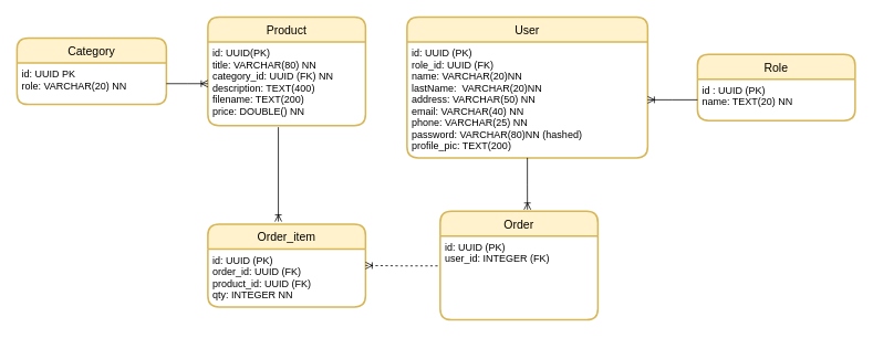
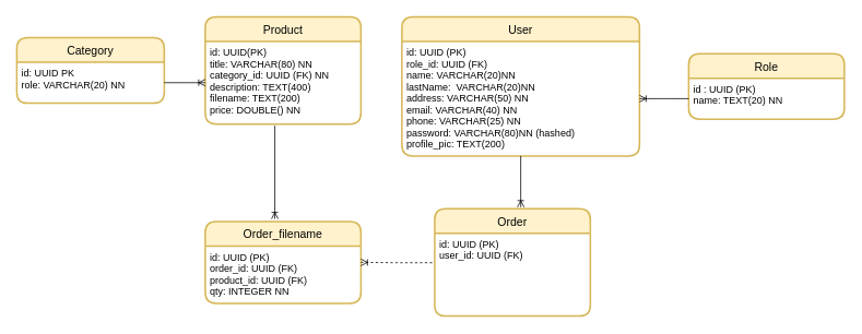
  <mxCell id="0" />
  <mxCell id="1" parent="0" />
  <mxCell id="2" value="User" style="swimlane;childLayout=stackLayout;horizontal=1;startSize=30;horizontalStack=0;rounded=1;fontSize=14;fontStyle=0;strokeWidth=2;resizeParent=0;resizeLast=1;shadow=0;dashed=0;align=center;fillColor=#fff2cc;strokeColor=#d6b656;" parent="1" vertex="1"><mxGeometry x="490" y="20" width="290" height="170" as="geometry" /></mxCell>
  <mxCell id="3" value="id: UUID (PK)&#10;role_id: UUID (FK)&#10;name: VARCHAR(20)NN&#10;lastName:  VARCHAR(20)NN&#10;address: VARCHAR(50) NN&#10;email: VARCHAR(40) NN&#10;phone: VARCHAR(25) NN&#10;password: VARCHAR(80)NN (hashed)&#10;profile_pic: TEXT(200)&#10;" style="align=left;strokeColor=none;fillColor=none;spacingLeft=4;fontSize=12;verticalAlign=top;resizable=0;rotatable=0;part=1;" parent="2" vertex="1"><mxGeometry y="30" width="290" height="140" as="geometry" /></mxCell>
  <mxCell id="4" value="Role" style="swimlane;childLayout=stackLayout;horizontal=1;startSize=30;horizontalStack=0;rounded=1;fontSize=14;fontStyle=0;strokeWidth=2;resizeParent=0;resizeLast=1;shadow=0;dashed=0;align=center;fillColor=#fff2cc;strokeColor=#d6b656;" parent="1" vertex="1"><mxGeometry x="840" y="65" width="190" height="80" as="geometry" /></mxCell>
  <mxCell id="5" value="id : UUID (PK)&#10;name: TEXT(20) NN&#10;&#10;" style="align=left;strokeColor=none;fillColor=none;spacingLeft=4;fontSize=12;verticalAlign=top;resizable=0;rotatable=0;part=1;" parent="4" vertex="1"><mxGeometry y="30" width="190" height="50" as="geometry" /></mxCell>
  <mxCell id="6" value="Product" style="swimlane;childLayout=stackLayout;horizontal=1;startSize=30;horizontalStack=0;rounded=1;fontSize=14;fontStyle=0;strokeWidth=2;resizeParent=0;resizeLast=1;shadow=0;dashed=0;align=center;fillColor=#fff2cc;strokeColor=#d6b656;" parent="1" vertex="1"><mxGeometry x="250" y="20" width="190" height="131" as="geometry" /></mxCell>
  <mxCell id="7" value="id: UUID(PK)&#10;title: VARCHAR(80) NN&#10;category_id: UUID (FK) NN&#10;description: TEXT(400) &#10;filename: TEXT(200) &#10;price: DOUBLE() NN&#10;&#10;" style="align=left;strokeColor=none;fillColor=none;spacingLeft=4;fontSize=12;verticalAlign=top;resizable=0;rotatable=0;part=1;" parent="6" vertex="1"><mxGeometry y="30" width="190" height="101" as="geometry" /></mxCell>
  <mxCell id="8" value="" style="fontSize=12;html=1;endArrow=ERoneToMany;rounded=0;exitX=0;exitY=0.5;exitDx=0;exitDy=0;edgeStyle=elbowEdgeStyle;" parent="1" source="5" target="3" edge="1"><mxGeometry width="100" height="100" relative="1" as="geometry"><mxPoint x="1220" y="20" as="sourcePoint" /><mxPoint x="1240" y="60" as="targetPoint" /></mxGeometry></mxCell>
  <mxCell id="9" value="Category" style="swimlane;childLayout=stackLayout;horizontal=1;startSize=30;horizontalStack=0;rounded=1;fontSize=14;fontStyle=0;strokeWidth=2;resizeParent=0;resizeLast=1;shadow=0;dashed=0;align=center;fillColor=#fff2cc;strokeColor=#d6b656;" parent="1" vertex="1"><mxGeometry x="20" y="45.5" width="180" height="80" as="geometry" /></mxCell>
  <mxCell id="10" value="id: UUID PK&#10;role: VARCHAR(20) NN" style="align=left;strokeColor=none;fillColor=none;spacingLeft=4;fontSize=12;verticalAlign=top;resizable=0;rotatable=0;part=1;" parent="9" vertex="1"><mxGeometry y="30" width="180" height="50" as="geometry" /></mxCell>
  <mxCell id="11" style="edgeStyle=none;rounded=0;orthogonalLoop=1;jettySize=auto;html=1;exitX=0.75;exitY=0;exitDx=0;exitDy=0;endArrow=cross;endFill=0;" parent="9" source="10" target="10" edge="1"><mxGeometry relative="1" as="geometry" /></mxCell>
  <mxCell id="12" value="" style="edgeStyle=elbowEdgeStyle;fontSize=12;html=1;endArrow=ERoneToMany;rounded=0;entryX=0;entryY=0.5;entryDx=0;entryDy=0;exitX=1;exitY=0.5;exitDx=0;exitDy=0;" parent="1" source="10" target="7" edge="1"><mxGeometry width="100" height="100" relative="1" as="geometry"><mxPoint x="-110" y="344.5" as="sourcePoint" /><mxPoint x="-70" y="344.5" as="targetPoint" /></mxGeometry></mxCell>
  <mxCell id="13" value="Order" style="swimlane;childLayout=stackLayout;horizontal=1;startSize=30;horizontalStack=0;rounded=1;fontSize=14;fontStyle=0;strokeWidth=2;resizeParent=0;resizeLast=1;shadow=0;dashed=0;align=center;fillColor=#fff2cc;strokeColor=#d6b656;" vertex="1" parent="1"><mxGeometry x="530" y="254.5" width="190" height="131" as="geometry" /></mxCell>
- <mxCell id="14" value="id: UUID (PK)&#10;user_id: INTEGER (FK)" style="align=left;strokeColor=none;fillColor=none;spacingLeft=4;fontSize=12;verticalAlign=top;resizable=0;rotatable=0;part=1;" vertex="1" parent="13"><mxGeometry y="30" width="190" height="101" as="geometry" /></mxCell>
- <mxCell id="15" value="Order_item" style="swimlane;childLayout=stackLayout;horizontal=1;startSize=30;horizontalStack=0;rounded=1;fontSize=14;fontStyle=0;strokeWidth=2;resizeParent=0;resizeLast=1;shadow=0;dashed=0;align=center;fillColor=#fff2cc;strokeColor=#d6b656;" vertex="1" parent="1"><mxGeometry x="250" y="270" width="190" height="100" as="geometry" /></mxCell>
+ <mxCell id="14" value="id: UUID (PK)&#10;user_id: UUID (FK)" style="align=left;strokeColor=none;fillColor=none;spacingLeft=4;fontSize=12;verticalAlign=top;resizable=0;rotatable=0;part=1;" vertex="1" parent="13"><mxGeometry y="30" width="190" height="101" as="geometry" /></mxCell>
+ <mxCell id="15" value="Order_filename" style="swimlane;childLayout=stackLayout;horizontal=1;startSize=30;horizontalStack=0;rounded=1;fontSize=14;fontStyle=0;strokeWidth=2;resizeParent=0;resizeLast=1;shadow=0;dashed=0;align=center;fillColor=#fff2cc;strokeColor=#d6b656;" vertex="1" parent="1"><mxGeometry x="250" y="270" width="190" height="100" as="geometry" /></mxCell>
  <mxCell id="16" value="id: UUID (PK)&#10;order_id: UUID (FK)&#10;product_id: UUID (FK)&#10;qty: INTEGER NN&#10;" style="align=left;strokeColor=none;fillColor=none;spacingLeft=4;fontSize=12;verticalAlign=top;resizable=0;rotatable=0;part=1;" vertex="1" parent="15"><mxGeometry y="30" width="190" height="70" as="geometry" /></mxCell>
  <mxCell id="17" value="" style="fontSize=12;html=1;endArrow=ERoneToMany;rounded=0;exitX=-0.016;exitY=0.356;exitDx=0;exitDy=0;edgeStyle=elbowEdgeStyle;entryX=1;entryY=0.5;entryDx=0;entryDy=0;exitPerimeter=0;dashed=1;" edge="1" parent="1" source="14" target="15"><mxGeometry width="100" height="100" relative="1" as="geometry"><mxPoint x="570" y="300" as="sourcePoint" /><mxPoint x="470" y="345" as="targetPoint" /></mxGeometry></mxCell>
  <mxCell id="18" value="" style="edgeStyle=orthogonalEdgeStyle;fontSize=12;html=1;endArrow=ERoneToMany;rounded=0;exitX=0.5;exitY=1;exitDx=0;exitDy=0;entryX=0.553;entryY=-0.015;entryDx=0;entryDy=0;entryPerimeter=0;" edge="1" parent="1" source="3" target="13"><mxGeometry width="100" height="100" relative="1" as="geometry"><mxPoint x="344.93" y="163.02" as="sourcePoint" /><mxPoint x="344.93" y="276.9" as="targetPoint" /></mxGeometry></mxCell>
  <mxCell id="19" value="" style="edgeStyle=orthogonalEdgeStyle;fontSize=12;html=1;endArrow=ERoneToMany;rounded=0;exitX=0.447;exitY=1.02;exitDx=0;exitDy=0;exitPerimeter=0;entryX=0.447;entryY=-0.031;entryDx=0;entryDy=0;entryPerimeter=0;" edge="1" parent="1" source="7" target="15"><mxGeometry width="100" height="100" relative="1" as="geometry"><mxPoint x="300" y="190" as="sourcePoint" /><mxPoint x="190" y="190" as="targetPoint" /></mxGeometry></mxCell>
